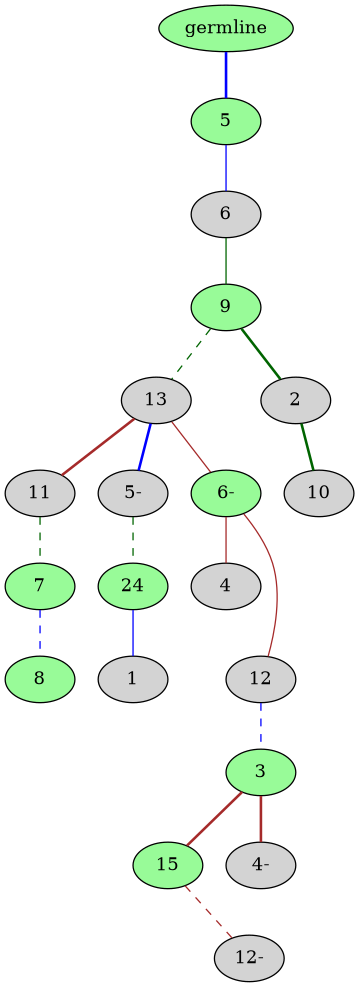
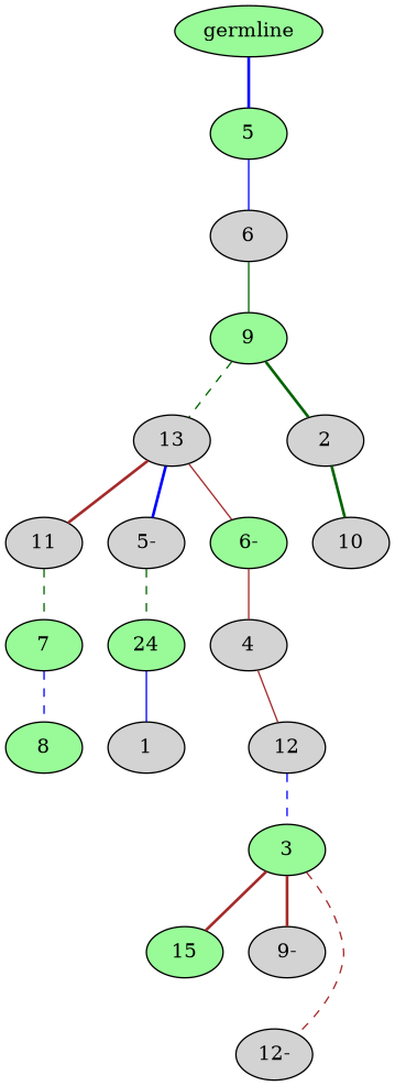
  graph {
    node [fillcolor=lightgrey style=filled]
    edge [color=brown style=bold]
    n1 [fillcolor=palegreen label=germline]
    n2 [fillcolor=palegreen label=5]
    n3 [label=6]
    n4 [fillcolor=palegreen label=9]
    n5 [label=13]
    n6 [label=2]
    n7 [label=11]
    n8 [label="5-"]
    n9 [fillcolor=palegreen label="6-"]
    n10 [label=10]
    n11 [fillcolor=palegreen label=7]
    n12 [label=4]
    n13 [label=12]
    n14 [fillcolor=palegreen label=24]
    n15 [fillcolor=palegreen label=8]
    n16 [fillcolor=palegreen label=3]
    n17 [fillcolor=palegreen label=15]
-   n18 [label="4-"]
+   n18 [label="9-"]
    n19 [label="12-"]
    n20 [label=1]
    n1 -- n2 [color=blue]
    n2 -- n3 [color=blue style=solid]
    n3 -- n4 [color=darkgreen style=solid]
    n4 -- n5 [color=darkgreen style=dashed]
    n4 -- n6 [color=darkgreen]
    n5 -- n7
    n5 -- n8 [color=blue]
    n5 -- n9 [style=solid]
    n6 -- n10 [color=darkgreen]
    n7 -- n11 [color=darkgreen style=dashed]
    n8 -- n14 [color=darkgreen style=dashed]
    n9 -- n12 [style=solid]
    n11 -- n15 [color=blue style=dashed]
-   n9 -- n13 [style=solid]
+   n12 -- n13 [style=solid]
    n13 -- n16 [color=blue style=dashed]
    n14 -- n20 [color=blue style=solid]
    n16 -- n17
    n16 -- n18
-   n17 -- n19 [style=dashed]
+   n16 -- n19 [style=dashed]
  }
